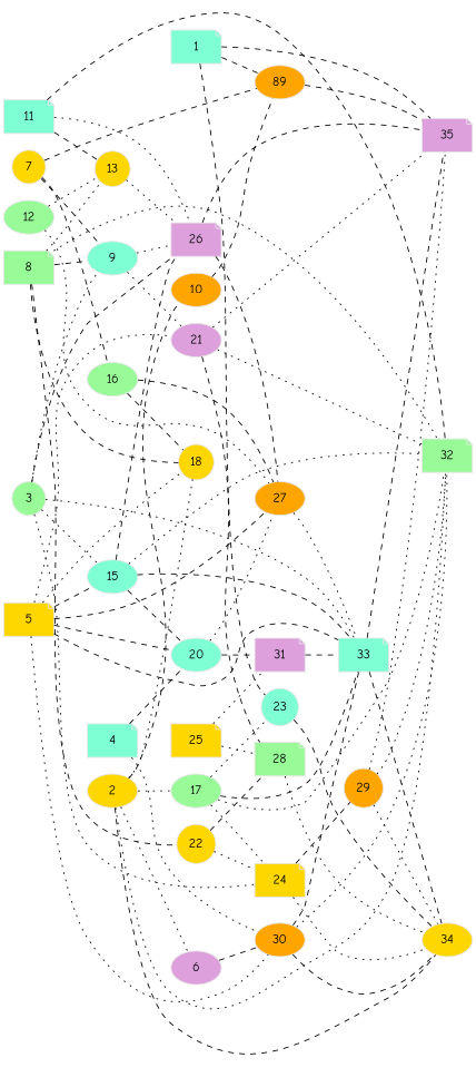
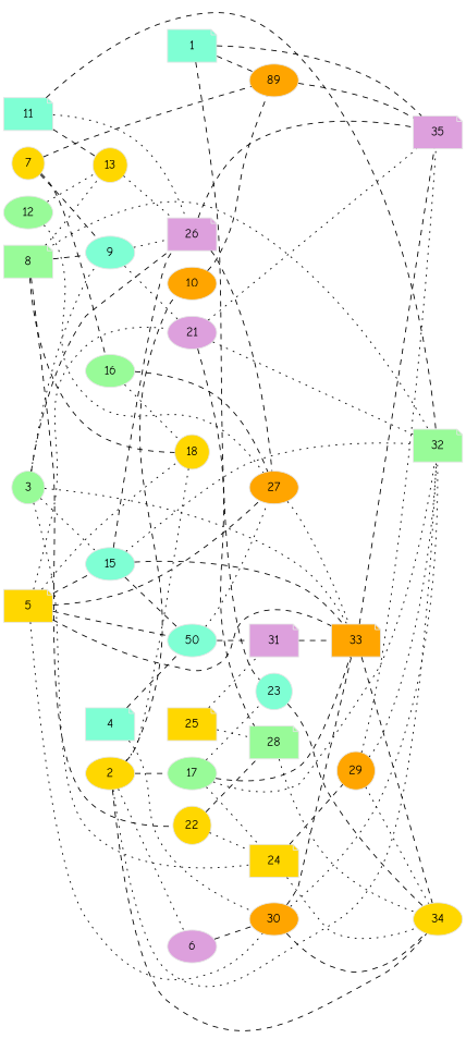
  graph {
    fontname="Comic Neue"
    rankdir=LR
    node [color=gray90 fillcolor=gold fontname="Comic Neue" shape=ellipse style=filled]
    edge [fontname="Comic Neue" style=dashed weight=1.0]
    1 [fillcolor=aquamarine shape=note]
    n2 [fillcolor=orange label=89]
    23 [fillcolor=aquamarine shape=circle]
    35 [fillcolor=plum shape=note]
    34
    6 [fillcolor=plum]
    2
    10 [fillcolor=orange]
    17 [fillcolor=palegreen]
    18 [shape=circle]
    32 [fillcolor=palegreen shape=note]
    30 [fillcolor=orange]
    24 [shape=note]
-   33 [fillcolor=aquamarine shape=note]
+   33 [fillcolor=orange shape=note]
    3 [fillcolor=palegreen shape=circle]
    9 [fillcolor=aquamarine]
    15 [fillcolor=aquamarine]
    26 [fillcolor=plum shape=note]
    21 [fillcolor=plum]
-   20 [fillcolor=aquamarine]
+   20 [fillcolor=aquamarine label=50]
    29 [fillcolor=orange shape=circle]
    27 [fillcolor=orange]
    4 [fillcolor=aquamarine shape=note]
    31 [fillcolor=plum shape=note]
    5 [shape=note]
    28 [fillcolor=palegreen shape=note]
    7 [shape=circle]
    16 [fillcolor=palegreen]
    8 [fillcolor=palegreen shape=note]
    13 [shape=circle]
    22 [shape=circle]
    11 [fillcolor=aquamarine shape=note]
    12 [fillcolor=palegreen]
    25 [shape=note]
    1 -- n2 [weight=2.0]
    1 -- 23
    1 -- 35
    n2 -- 35
    23 -- 34
    6 -- 30
    2 -- 34
    2 -- 6 [style=dotted]
    2 -- 10
-   2 -- 17 [style=dotted]
+   2 -- 17
    2 -- 18 [style=dotted weight=2.0]
    2 -- 32 [style=dotted]
    10 -- n2 [weight=2.0]
    17 -- 23 [style=dotted]
    17 -- 32 [style=dotted]
    17 -- 24 [style=dotted]
    17 -- 33
    30 -- 34
    30 -- 32 [style=dotted]
    30 -- 33
    24 -- 34 [style=dotted]
    24 -- 29
    33 -- 35
    33 -- 34
    3 -- 24 [style=dotted]
    3 -- 33 [style=dotted]
    3 -- 9 [style=dotted]
    3 -- 15 [style=dotted]
    3 -- 26
    9 -- 26 [style=dotted weight=2.0]
    9 -- 21 [style=dotted weight=2.0]
    15 -- 32 [style=dotted]
    15 -- 33
    15 -- 26
    15 -- 20
    26 -- 35
    26 -- 27
    21 -- 35 [style=dotted]
    21 -- 32 [style=dotted]
    21 -- 28
    20 -- 27 [style=dotted]
    20 -- 31
    29 -- 35 [style=dotted]
    29 -- 34 [style=dotted]
    29 -- 32 [style=dotted]
    27 -- 33 [style=dotted]
    4 -- 30 [style=dotted]
    4 -- 20
    31 -- 33 [weight=3.0]
    5 -- 18 [style=dotted]
    5 -- 30 [style=dotted]
    5 -- 33
    5 -- 15
    5 -- 21 [style=dotted]
    5 -- 20
    5 -- 27
    28 -- 34 [style=dotted]
    7 -- n2
    7 -- 9 [weight=2.0]
    7 -- 16
-   16 -- 18 [weight=2.0]
+   16 -- 18 [style=dotted weight=2.0]
    16 -- 27
    8 -- 18
    8 -- 32 [style=dotted weight=2.0]
    8 -- 9 [weight=2.0]
    8 -- 13 [style=dotted]
    8 -- 22
    13 -- 26 [style=dotted]
    22 -- 24 [style=dotted weight=2.0]
    22 -- 28
    11 -- 32
    11 -- 26 [style=dotted]
    11 -- 13
    12 -- 27 [style=dotted]
    12 -- 13 [style=dotted]
    25 -- 31 [style=dotted]
    25 -- 28 [style=dotted]
  }
